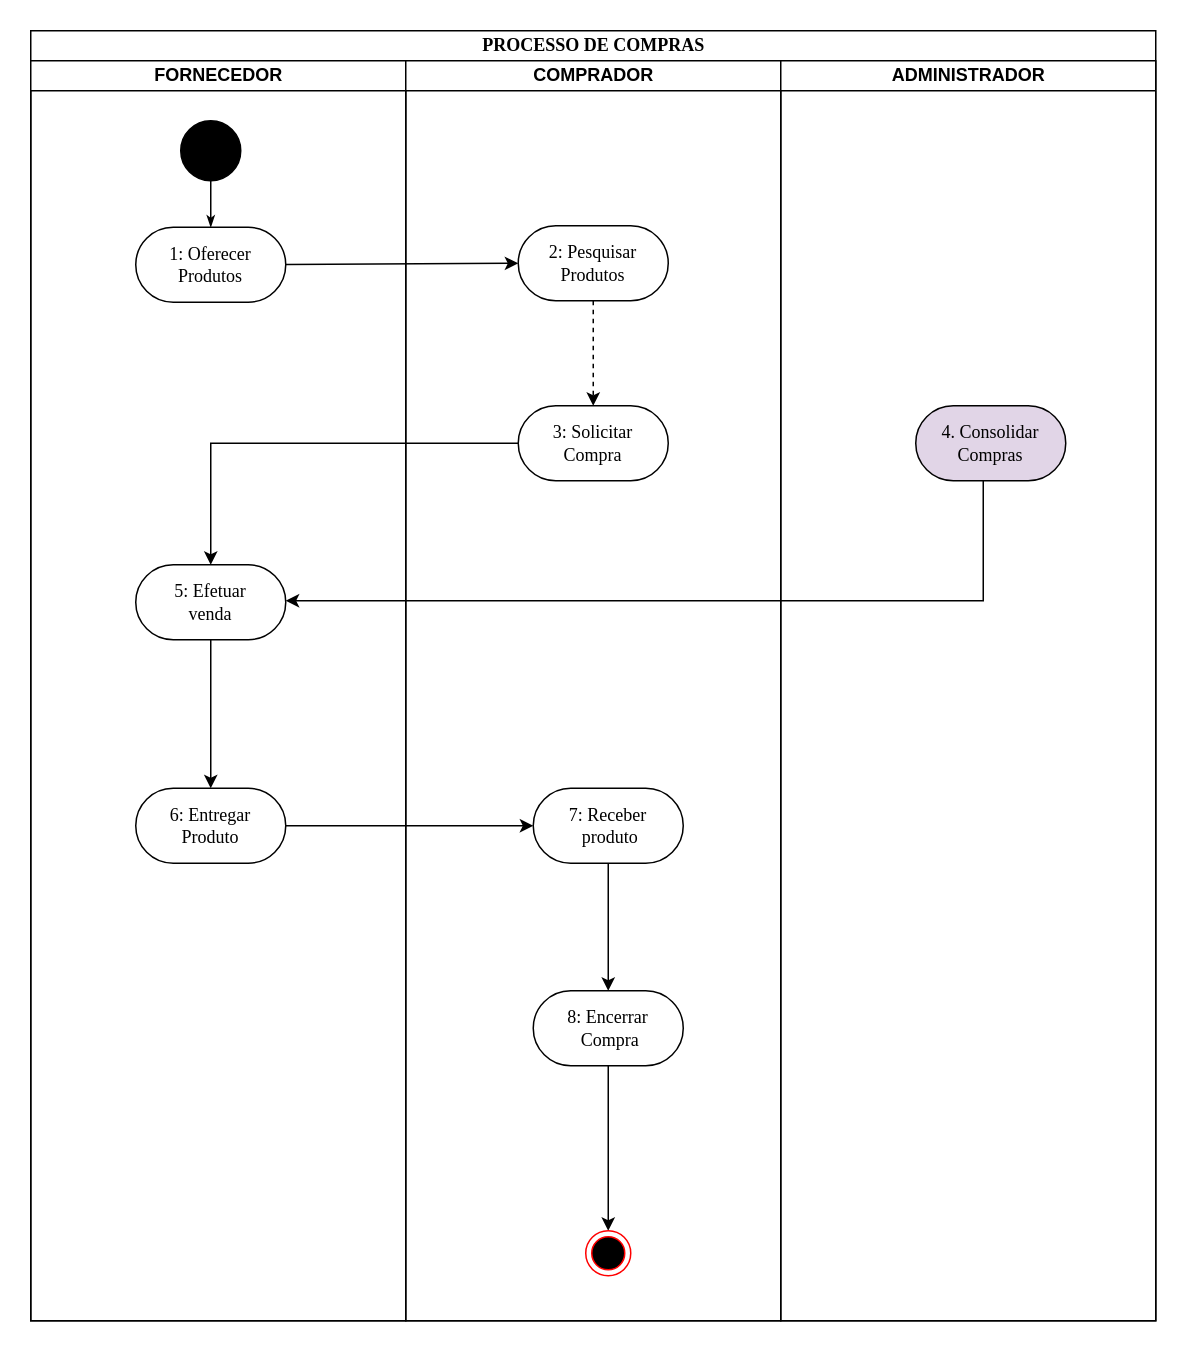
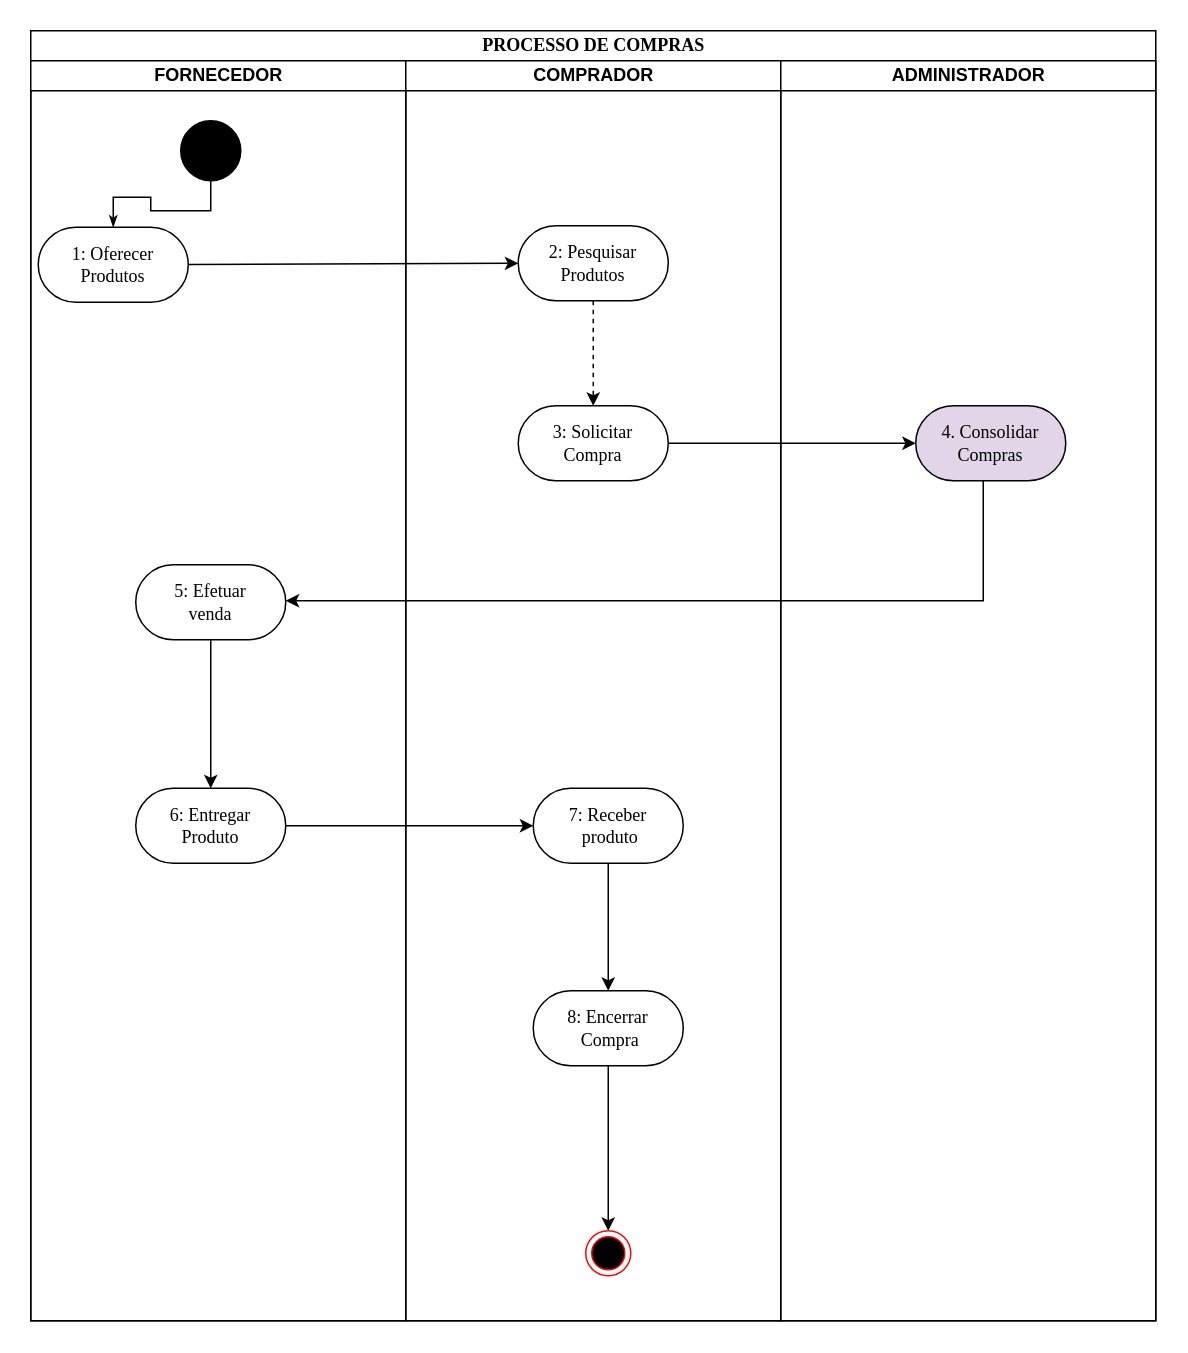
  <mxCell id="0" />
  <mxCell id="1" parent="0" />
  <mxCell id="2" value="PROCESSO DE COMPRAS" style="swimlane;html=1;childLayout=stackLayout;startSize=20;rounded=0;shadow=0;comic=0;labelBackgroundColor=none;strokeWidth=1;fontFamily=Verdana;fontSize=12;align=center;" parent="1" vertex="1"><mxGeometry x="20" y="20" width="750" height="860" as="geometry" /></mxCell>
  <mxCell id="3" value="FORNECEDOR" style="swimlane;html=1;startSize=20;" parent="2" vertex="1"><mxGeometry y="20" width="250" height="840" as="geometry" /></mxCell>
  <mxCell id="4" value="" style="ellipse;whiteSpace=wrap;html=1;rounded=0;shadow=0;comic=0;labelBackgroundColor=none;strokeWidth=1;fillColor=#000000;fontFamily=Verdana;fontSize=12;align=center;" parent="3" vertex="1"><mxGeometry x="100" y="40" width="40" height="40" as="geometry" /></mxCell>
- <mxCell id="5" value="1: Oferecer&lt;br&gt;Produtos" style="rounded=1;whiteSpace=wrap;html=1;shadow=0;comic=0;labelBackgroundColor=none;strokeWidth=1;fontFamily=Verdana;fontSize=12;align=center;arcSize=50;" parent="3" vertex="1"><mxGeometry x="70" y="111" width="100" height="50" as="geometry" /></mxCell>
+ <mxCell id="5" value="1: Oferecer&lt;br&gt;Produtos" style="rounded=1;whiteSpace=wrap;html=1;shadow=0;comic=0;labelBackgroundColor=none;strokeWidth=1;fontFamily=Verdana;fontSize=12;align=center;arcSize=50;" parent="3" vertex="1"><mxGeometry x="5" y="111" width="100" height="50" as="geometry" /></mxCell>
  <mxCell id="6" style="edgeStyle=orthogonalEdgeStyle;rounded=0;html=1;labelBackgroundColor=none;startArrow=none;startFill=0;startSize=5;endArrow=classicThin;endFill=1;endSize=5;jettySize=auto;orthogonalLoop=1;strokeWidth=1;fontFamily=Verdana;fontSize=12" parent="3" source="4" target="5" edge="1"><mxGeometry relative="1" as="geometry" /></mxCell>
  <mxCell id="7" style="edgeStyle=none;rounded=0;orthogonalLoop=1;jettySize=auto;html=1;entryX=0.5;entryY=0;entryDx=0;entryDy=0;" parent="3" source="8" target="9" edge="1"><mxGeometry relative="1" as="geometry" /></mxCell>
  <mxCell id="8" value="5: Efetuar&lt;br&gt;venda" style="rounded=1;whiteSpace=wrap;html=1;shadow=0;comic=0;labelBackgroundColor=none;strokeWidth=1;fontFamily=Verdana;fontSize=12;align=center;arcSize=50;" parent="3" vertex="1"><mxGeometry x="70" y="336" width="100" height="50" as="geometry" /></mxCell>
  <mxCell id="9" value="6: Entregar &lt;br&gt;Produto" style="rounded=1;whiteSpace=wrap;html=1;shadow=0;comic=0;labelBackgroundColor=none;strokeWidth=1;fontFamily=Verdana;fontSize=12;align=center;arcSize=50;" parent="3" vertex="1"><mxGeometry x="70" y="485" width="100" height="50" as="geometry" /></mxCell>
  <mxCell id="10" value="COMPRADOR" style="swimlane;html=1;startSize=20;" parent="2" vertex="1"><mxGeometry x="250" y="20" width="250" height="840" as="geometry" /></mxCell>
  <mxCell id="11" style="edgeStyle=orthogonalEdgeStyle;rounded=0;orthogonalLoop=1;jettySize=auto;html=1;entryX=0.5;entryY=0;entryDx=0;entryDy=0;dashed=1;" parent="10" source="12" target="13" edge="1"><mxGeometry relative="1" as="geometry" /></mxCell>
  <mxCell id="12" value="2: Pesquisar&lt;br&gt;Produtos" style="rounded=1;whiteSpace=wrap;html=1;shadow=0;comic=0;labelBackgroundColor=none;strokeWidth=1;fontFamily=Verdana;fontSize=12;align=center;arcSize=50;" parent="10" vertex="1"><mxGeometry x="75" y="110" width="100" height="50" as="geometry" /></mxCell>
  <mxCell id="13" value="3: Solicitar &lt;br&gt;Compra" style="rounded=1;whiteSpace=wrap;html=1;shadow=0;comic=0;labelBackgroundColor=none;strokeWidth=1;fontFamily=Verdana;fontSize=12;align=center;arcSize=50;" parent="10" vertex="1"><mxGeometry x="75" y="230" width="100" height="50" as="geometry" /></mxCell>
  <mxCell id="14" style="edgeStyle=none;rounded=0;orthogonalLoop=1;jettySize=auto;html=1;entryX=0.5;entryY=0;entryDx=0;entryDy=0;" parent="10" source="15" target="17" edge="1"><mxGeometry relative="1" as="geometry" /></mxCell>
  <mxCell id="15" value="7: Receber&lt;br&gt;&amp;nbsp;produto" style="rounded=1;whiteSpace=wrap;html=1;shadow=0;comic=0;labelBackgroundColor=none;strokeWidth=1;fontFamily=Verdana;fontSize=12;align=center;arcSize=50;" parent="10" vertex="1"><mxGeometry x="85" y="485" width="100" height="50" as="geometry" /></mxCell>
  <mxCell id="16" style="edgeStyle=orthogonalEdgeStyle;rounded=0;orthogonalLoop=1;jettySize=auto;html=1;entryX=0.5;entryY=0;entryDx=0;entryDy=0;" parent="10" source="17" target="18" edge="1"><mxGeometry relative="1" as="geometry" /></mxCell>
  <mxCell id="17" value="8: Encerrar&lt;br&gt;&amp;nbsp;Compra" style="rounded=1;whiteSpace=wrap;html=1;shadow=0;comic=0;labelBackgroundColor=none;strokeWidth=1;fontFamily=Verdana;fontSize=12;align=center;arcSize=50;" parent="10" vertex="1"><mxGeometry x="85" y="620" width="100" height="50" as="geometry" /></mxCell>
  <mxCell id="18" value="" style="ellipse;html=1;shape=endState;fillColor=#000000;strokeColor=#ff0000;" parent="10" vertex="1"><mxGeometry x="120" y="780" width="30" height="30" as="geometry" /></mxCell>
  <mxCell id="19" value="ADMINISTRADOR" style="swimlane;html=1;startSize=20;" parent="2" vertex="1"><mxGeometry x="500" y="20" width="250" height="840" as="geometry" /></mxCell>
  <mxCell id="20" value="4. Consolidar Compras" style="rounded=1;whiteSpace=wrap;html=1;shadow=0;comic=0;labelBackgroundColor=none;strokeWidth=1;fontFamily=Verdana;fontSize=12;align=center;arcSize=50;fillColor=#e1d5e7;" parent="19" vertex="1"><mxGeometry x="90" y="230" width="100" height="50" as="geometry" /></mxCell>
- <mxCell id="21" style="edgeStyle=orthogonalEdgeStyle;rounded=0;orthogonalLoop=1;jettySize=auto;html=1;" parent="2" source="13" target="8" edge="1"><mxGeometry relative="1" as="geometry" /></mxCell>
+ <mxCell id="21" style="edgeStyle=orthogonalEdgeStyle;rounded=0;orthogonalLoop=1;jettySize=auto;html=1;entryX=0;entryY=0.5;entryDx=0;entryDy=0;" parent="2" source="13" target="20" edge="1"><mxGeometry relative="1" as="geometry" /></mxCell>
  <mxCell id="22" style="edgeStyle=none;rounded=0;orthogonalLoop=1;jettySize=auto;html=1;entryX=0;entryY=0.5;entryDx=0;entryDy=0;" parent="2" source="5" target="12" edge="1"><mxGeometry relative="1" as="geometry" /></mxCell>
  <mxCell id="23" style="edgeStyle=none;rounded=0;orthogonalLoop=1;jettySize=auto;html=1;" parent="2" source="9" target="15" edge="1"><mxGeometry relative="1" as="geometry" /></mxCell>
  <mxCell id="24" style="edgeStyle=orthogonalEdgeStyle;rounded=0;orthogonalLoop=1;jettySize=auto;html=1;" parent="1" source="20" edge="1"><mxGeometry relative="1" as="geometry"><mxPoint x="190" y="400" as="targetPoint" /><Array as="points"><mxPoint x="655" y="400" /></Array></mxGeometry></mxCell>
